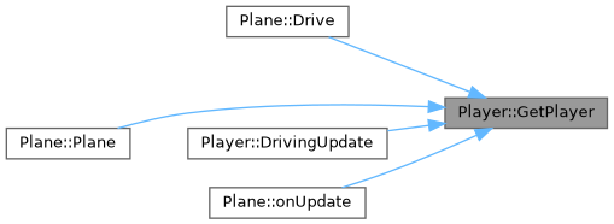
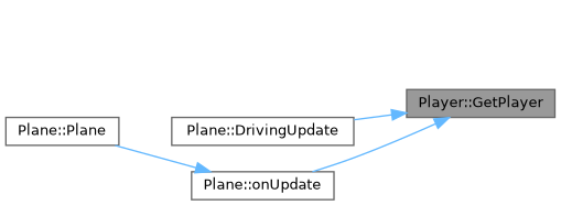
  digraph {
    rankdir=RL
    node [color=grey40 fillcolor=white fontname=Helvetica fontsize=10 shape=box style=filled]
    edge [color=steelblue1 dir=back fontname=Helvetica fontsize=10 labelfontname=Helvetica labelfontsize=10 style=solid]
    n1 [color=gray40 fillcolor=grey60 fontcolor=black height=0.2 label="Player::GetPlayer" width=0.4]
-   n2 [height=0.2 label="Plane::Drive" width=0.4]
    n3 [height=0.2 label="Plane::Plane" width=0.4]
-   n4 [height=0.2 label="Player::DrivingUpdate" width=0.4]
+   n4 [height=0.2 label="Plane::DrivingUpdate" width=0.4]
    n5 [height=0.2 label="Plane::onUpdate" width=0.4]
-   n1 -> n2
-   n1 -> n3
+   n5 -> n3
    n1 -> n4
    n1 -> n5
  }
